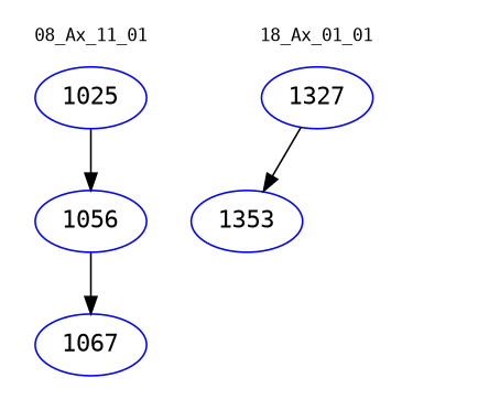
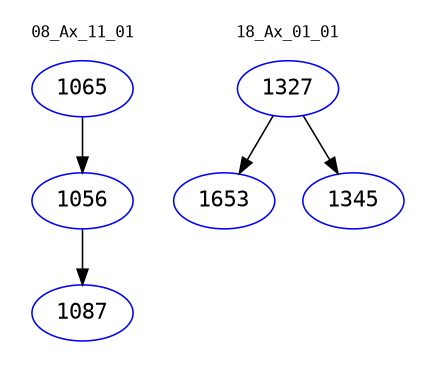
  digraph {
    fontname="DejaVu Sans Mono"
    node [color=blue fontname="DejaVu Sans Mono"]
    edge [color=black fontname="DejaVu Sans Mono"]
-   n1 [label=1025]
+   n1 [label=1065]
    n2 [label=1056]
-   n3 [label=1067]
-   n4 [label=1353]
+   n3 [label=1087]
+   n4 [label=1653]
    n5 [label=1327]
+   n6 [label=1345]
    subgraph cluster_1 {
      color=white
      fontsize=10
      label="08_Ax_11_01"
      n1
      n2
      n3
    }
    subgraph cluster_2 {
      color=white
      fontsize=10
      label="18_Ax_01_01"
      n4
      n5
+     n6
    }
    n1 -> n2
    n2 -> n3
    n5 -> n4
+   n5 -> n6
  }
